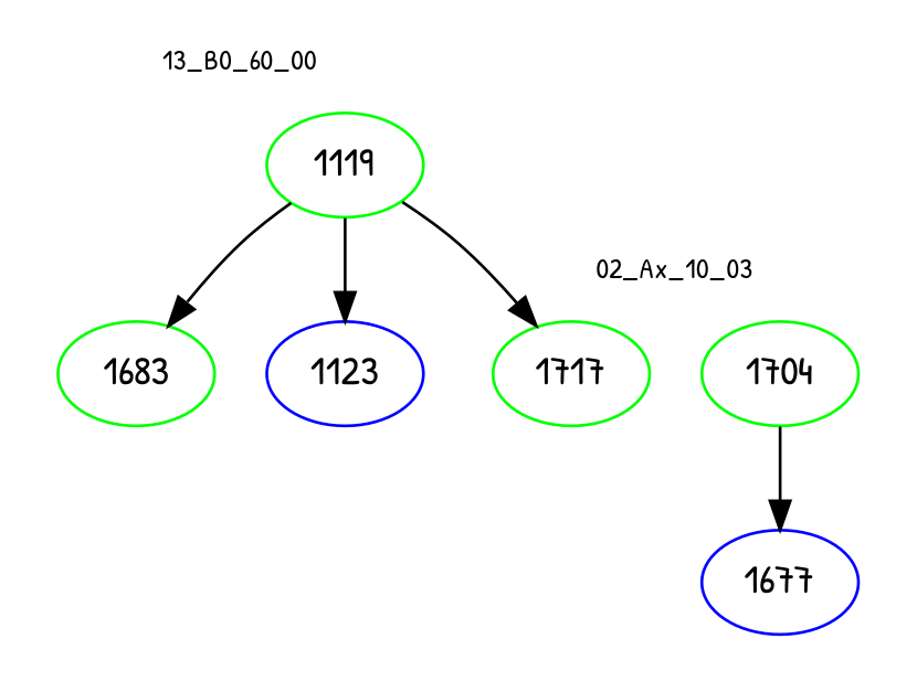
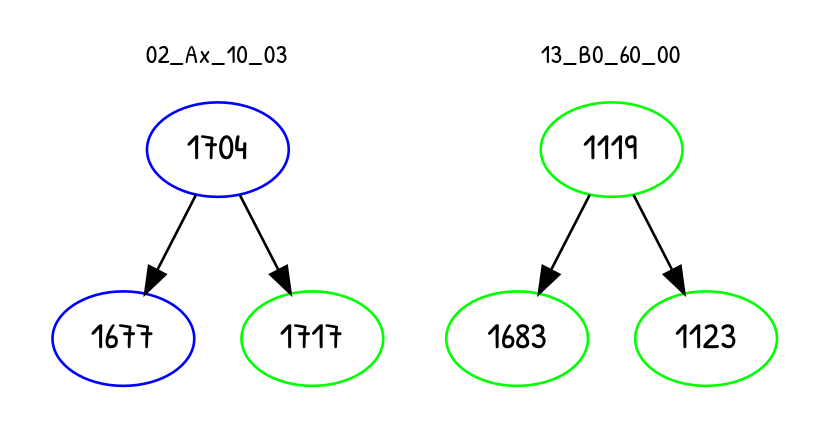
  digraph {
    fontname="Patrick Hand"
    node [color=green fontname="Patrick Hand"]
    edge [color=black fontname="Patrick Hand"]
-   n1 [label=1704]
+   n1 [color=blue label=1704]
    n2 [color=blue label=1677]
    n3 [label=1717]
    n4 [label=1119]
    n5 [label=1683]
-   n6 [color=blue label=1123]
+   n6 [label=1123]
    subgraph cluster_1 {
      color=white
      fontsize=10
      label="02_Ax_10_03"
      n1
      n2
      n3
    }
    subgraph cluster_2 {
      color=white
      fontsize=10
      label="13_B0_60_00"
      n4
      n5
      n6
    }
    n1 -> n2
-   n4 -> n3
+   n1 -> n3
    n4 -> n5
    n4 -> n6
  }
